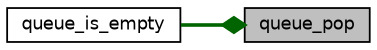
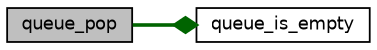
  digraph {
    rankdir=LR
    node [color=black fontname=Helvetica fontsize=10 shape=record style=filled]
    n1 [fillcolor=grey75 fontcolor=black height=0.2 label=queue_pop width=0.4]
    n2 [fillcolor=white height=0.2 label=queue_is_empty width=0.4]
-   n2 -> n1 [color=darkgreen fontname=Helvetica fontsize=10 labelfontname=Helvetica labelfontsize=10 style=bold arrowhead=diamond]
+   n1 -> n2 [color=darkgreen fontname=Helvetica fontsize=10 labelfontname=Helvetica labelfontsize=10 style=bold arrowhead=diamond]
  }
